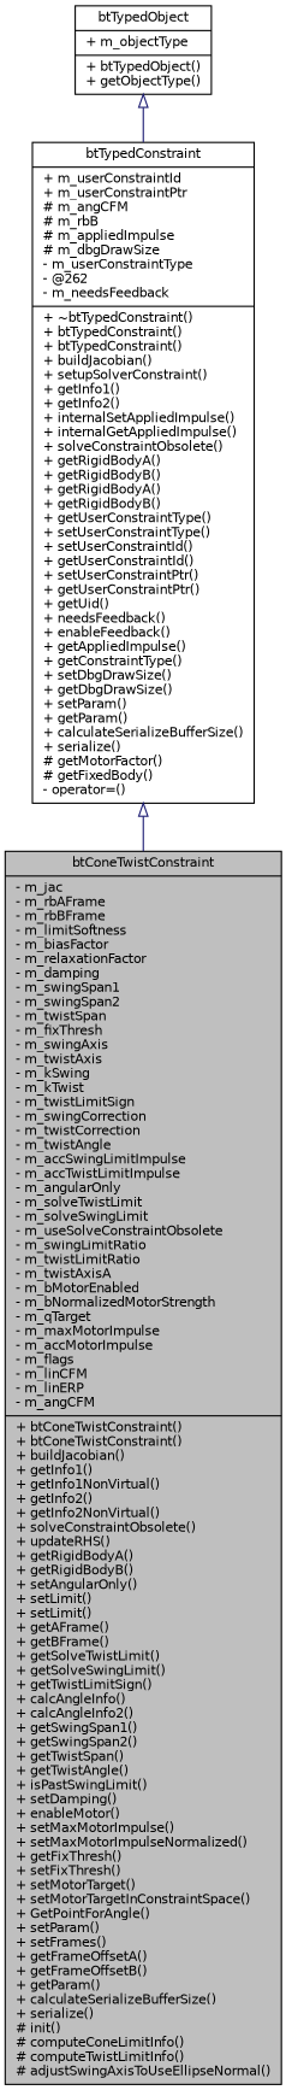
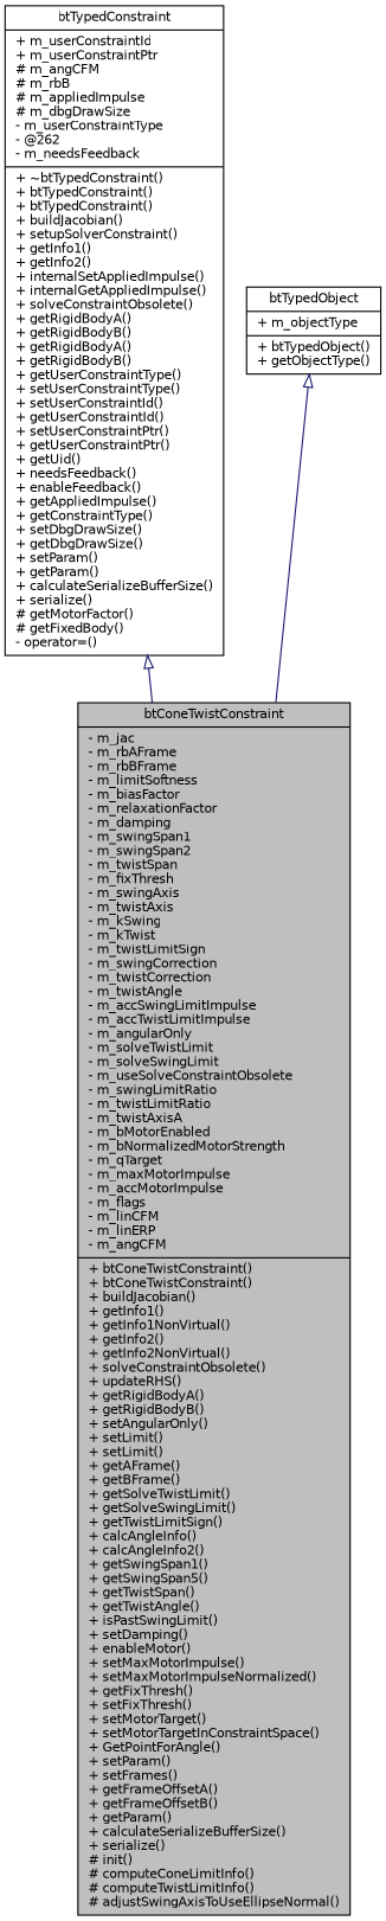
  digraph {
    fontname="DejaVu Sans"
    node [color=black fillcolor=white fontname="DejaVu Sans" fontsize=10 shape=record style=filled]
    edge [arrowtail=empty color=midnightblue dir=back fontname="DejaVu Sans" fontsize=10 labelfontname=Helvetica labelfontsize=10 style=solid]
-   n1 [fillcolor=grey75 fontcolor=black height=0.2 label="{btConeTwistConstraint\n|- m_jac\l- m_rbAFrame\l- m_rbBFrame\l- m_limitSoftness\l- m_biasFactor\l- m_relaxationFactor\l- m_damping\l- m_swingSpan1\l- m_swingSpan2\l- m_twistSpan\l- m_fixThresh\l- m_swingAxis\l- m_twistAxis\l- m_kSwing\l- m_kTwist\l- m_twistLimitSign\l- m_swingCorrection\l- m_twistCorrection\l- m_twistAngle\l- m_accSwingLimitImpulse\l- m_accTwistLimitImpulse\l- m_angularOnly\l- m_solveTwistLimit\l- m_solveSwingLimit\l- m_useSolveConstraintObsolete\l- m_swingLimitRatio\l- m_twistLimitRatio\l- m_twistAxisA\l- m_bMotorEnabled\l- m_bNormalizedMotorStrength\l- m_qTarget\l- m_maxMotorImpulse\l- m_accMotorImpulse\l- m_flags\l- m_linCFM\l- m_linERP\l- m_angCFM\l|+ btConeTwistConstraint()\l+ btConeTwistConstraint()\l+ buildJacobian()\l+ getInfo1()\l+ getInfo1NonVirtual()\l+ getInfo2()\l+ getInfo2NonVirtual()\l+ solveConstraintObsolete()\l+ updateRHS()\l+ getRigidBodyA()\l+ getRigidBodyB()\l+ setAngularOnly()\l+ setLimit()\l+ setLimit()\l+ getAFrame()\l+ getBFrame()\l+ getSolveTwistLimit()\l+ getSolveSwingLimit()\l+ getTwistLimitSign()\l+ calcAngleInfo()\l+ calcAngleInfo2()\l+ getSwingSpan1()\l+ getSwingSpan2()\l+ getTwistSpan()\l+ getTwistAngle()\l+ isPastSwingLimit()\l+ setDamping()\l+ enableMotor()\l+ setMaxMotorImpulse()\l+ setMaxMotorImpulseNormalized()\l+ getFixThresh()\l+ setFixThresh()\l+ setMotorTarget()\l+ setMotorTargetInConstraintSpace()\l+ GetPointForAngle()\l+ setParam()\l+ setFrames()\l+ getFrameOffsetA()\l+ getFrameOffsetB()\l+ getParam()\l+ calculateSerializeBufferSize()\l+ serialize()\l# init()\l# computeConeLimitInfo()\l# computeTwistLimitInfo()\l# adjustSwingAxisToUseEllipseNormal()\l}" width=0.4]
+   n1 [fillcolor=grey75 fontcolor=black height=0.2 label="{btConeTwistConstraint\n|- m_jac\l- m_rbAFrame\l- m_rbBFrame\l- m_limitSoftness\l- m_biasFactor\l- m_relaxationFactor\l- m_damping\l- m_swingSpan1\l- m_swingSpan2\l- m_twistSpan\l- m_fixThresh\l- m_swingAxis\l- m_twistAxis\l- m_kSwing\l- m_kTwist\l- m_twistLimitSign\l- m_swingCorrection\l- m_twistCorrection\l- m_twistAngle\l- m_accSwingLimitImpulse\l- m_accTwistLimitImpulse\l- m_angularOnly\l- m_solveTwistLimit\l- m_solveSwingLimit\l- m_useSolveConstraintObsolete\l- m_swingLimitRatio\l- m_twistLimitRatio\l- m_twistAxisA\l- m_bMotorEnabled\l- m_bNormalizedMotorStrength\l- m_qTarget\l- m_maxMotorImpulse\l- m_accMotorImpulse\l- m_flags\l- m_linCFM\l- m_linERP\l- m_angCFM\l|+ btConeTwistConstraint()\l+ btConeTwistConstraint()\l+ buildJacobian()\l+ getInfo1()\l+ getInfo1NonVirtual()\l+ getInfo2()\l+ getInfo2NonVirtual()\l+ solveConstraintObsolete()\l+ updateRHS()\l+ getRigidBodyA()\l+ getRigidBodyB()\l+ setAngularOnly()\l+ setLimit()\l+ setLimit()\l+ getAFrame()\l+ getBFrame()\l+ getSolveTwistLimit()\l+ getSolveSwingLimit()\l+ getTwistLimitSign()\l+ calcAngleInfo()\l+ calcAngleInfo2()\l+ getSwingSpan1()\l+ getSwingSpan5()\l+ getTwistSpan()\l+ getTwistAngle()\l+ isPastSwingLimit()\l+ setDamping()\l+ enableMotor()\l+ setMaxMotorImpulse()\l+ setMaxMotorImpulseNormalized()\l+ getFixThresh()\l+ setFixThresh()\l+ setMotorTarget()\l+ setMotorTargetInConstraintSpace()\l+ GetPointForAngle()\l+ setParam()\l+ setFrames()\l+ getFrameOffsetA()\l+ getFrameOffsetB()\l+ getParam()\l+ calculateSerializeBufferSize()\l+ serialize()\l# init()\l# computeConeLimitInfo()\l# computeTwistLimitInfo()\l# adjustSwingAxisToUseEllipseNormal()\l}" width=0.4]
    n2 [height=0.2 label="{btTypedConstraint\n|+ m_userConstraintId\l+ m_userConstraintPtr\l# m_angCFM\l# m_rbB\l# m_appliedImpulse\l# m_dbgDrawSize\l- m_userConstraintType\l- @262\l- m_needsFeedback\l|+ ~btTypedConstraint()\l+ btTypedConstraint()\l+ btTypedConstraint()\l+ buildJacobian()\l+ setupSolverConstraint()\l+ getInfo1()\l+ getInfo2()\l+ internalSetAppliedImpulse()\l+ internalGetAppliedImpulse()\l+ solveConstraintObsolete()\l+ getRigidBodyA()\l+ getRigidBodyB()\l+ getRigidBodyA()\l+ getRigidBodyB()\l+ getUserConstraintType()\l+ setUserConstraintType()\l+ setUserConstraintId()\l+ getUserConstraintId()\l+ setUserConstraintPtr()\l+ getUserConstraintPtr()\l+ getUid()\l+ needsFeedback()\l+ enableFeedback()\l+ getAppliedImpulse()\l+ getConstraintType()\l+ setDbgDrawSize()\l+ getDbgDrawSize()\l+ setParam()\l+ getParam()\l+ calculateSerializeBufferSize()\l+ serialize()\l# getMotorFactor()\l# getFixedBody()\l- operator=()\l}" width=0.4]
    n3 [height=0.2 label="{btTypedObject\n|+ m_objectType\l|+ btTypedObject()\l+ getObjectType()\l}" width=0.4]
    n2 -> n1
-   n3 -> n2
+   n3 -> n1
  }
